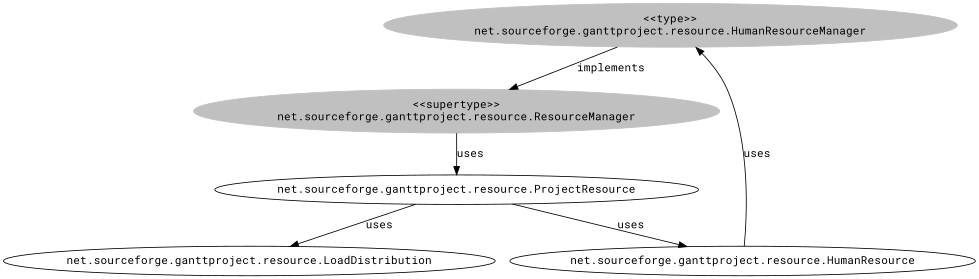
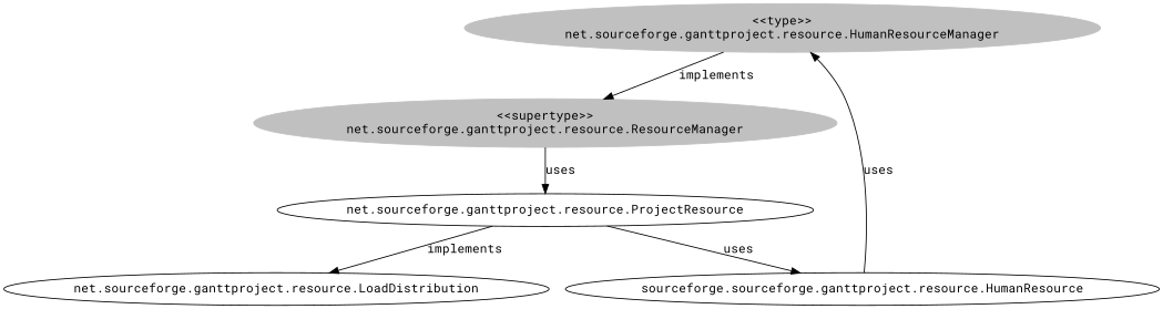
  digraph {
    fontname="Roboto Mono"
    node [fontname="Roboto Mono"]
    edge [fontname="Roboto Mono"]
    n1 [color=grey label="<<type>>\nnet.sourceforge.ganttproject.resource.HumanResourceManager" style=filled]
    n2 [color=grey label="<<supertype>>\nnet.sourceforge.ganttproject.resource.ResourceManager" style=filled]
    n3 [label="net.sourceforge.ganttproject.resource.ProjectResource"]
    n4 [label="net.sourceforge.ganttproject.resource.LoadDistribution"]
-   n5 [label="net.sourceforge.ganttproject.resource.HumanResource"]
+   n5 [label="sourceforge.sourceforge.ganttproject.resource.HumanResource"]
    n1 -> n2 [label=implements]
    n2 -> n3 [label=uses]
-   n3 -> n4 [label=uses]
+   n3 -> n4 [label=implements]
    n3 -> n5 [label=uses]
    n5 -> n1 [label=uses]
  }
